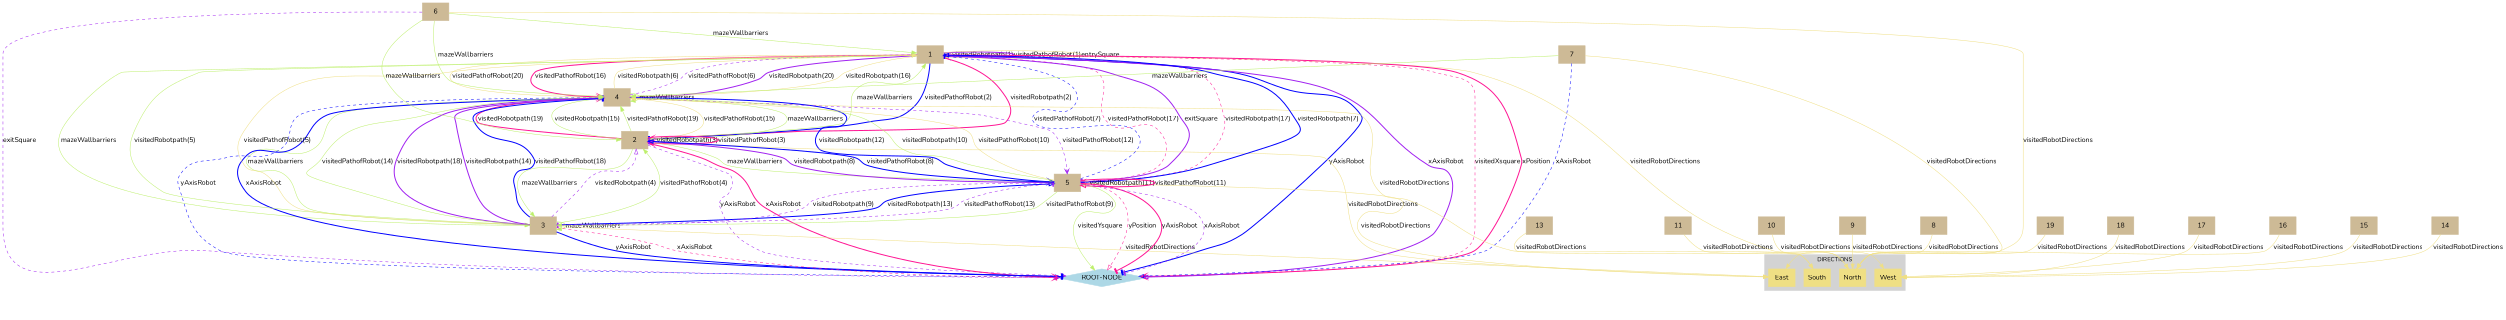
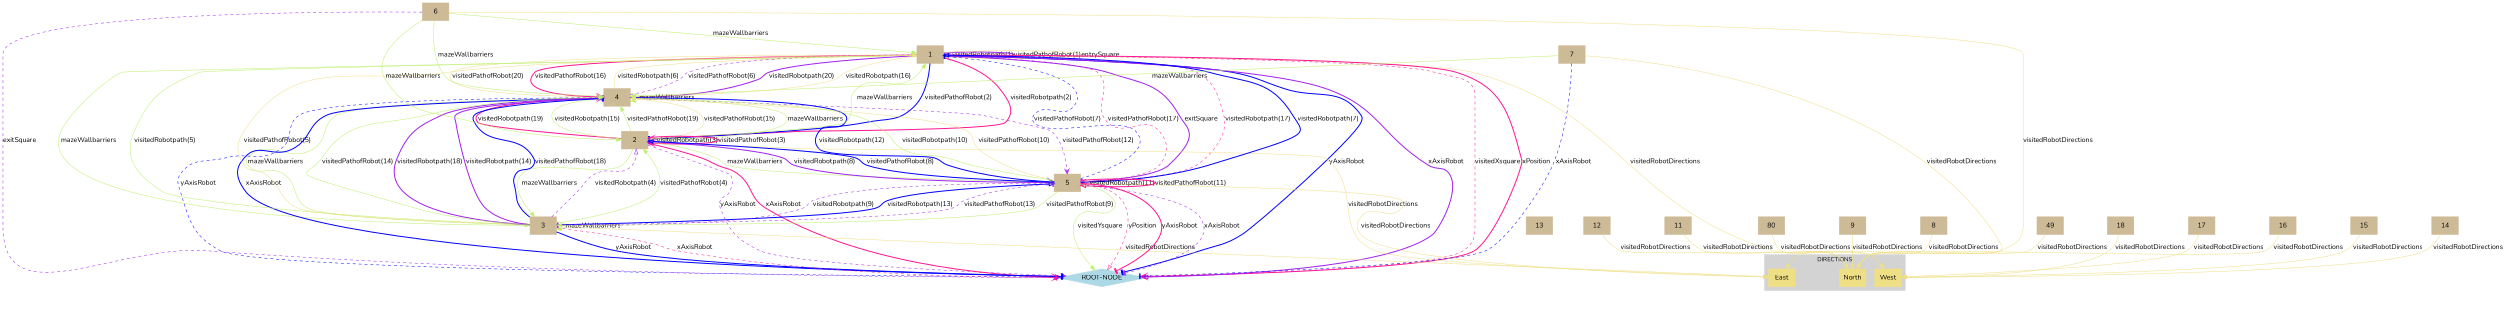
  digraph {
    fontname=Nunito
    fontsize=12
    rankdir=TB
    node [color=wheat3 fontname=Nunito shape=box style="filled, solid"]
    edge [color="#efdf84" fontname=Nunito]
    North [color="#efdf84"]
    West [color="#efdf84"]
-   South [color="#efdf84"]
    East [color="#efdf84"]
    1
    4
    2
    3
    5
    "ROOT-NODE" [color=lightblue shape=diamond]
-   19
+   19 [label=49]
    18
    17
    16
    15
    14
    13
+   12
    11
-   10
+   10 [label=80]
    9
    8
    7
    6
    subgraph cluster_1 {
      color=lightgrey
      label=DIRECTIONS
      style=filled
      North
      West
-     South
      East
    }
    subgraph cluster_2 {
      color=lightgrey
      label=STATUS_MESSAGE
      style=filled
    }
    subgraph cluster_3 {
      color=lightgrey
      label=MESSAGE
      style=filled
    }
    1 -> North [label=visitedRobotDirections]
    1 -> 1 [label="visitedRobotpath(1)"]
    1 -> 1 [arrowhead=vee color=purple label="visitedPathofRobot(1)" style=bold]
    1 -> 1 [label=entrySquare]
    1 -> 4 [arrowhead=onormal color=purple label="visitedRobotpath(20)" style=bold]
    1 -> 4 [label="visitedRobotpath(16)"]
    1 -> 4 [label="visitedPathofRobot(20)"]
    1 -> 4 [arrowhead=vee color=deeppink label="visitedPathofRobot(16)" style=bold]
    1 -> 2 [arrowhead=vee color=deeppink label="visitedRobotpath(2)" style=bold]
    1 -> 2 [arrowhead=tee color=blue label="visitedPathofRobot(2)" style=bold]
    1 -> 3 [color="#bdef6b" label=mazeWallbarriers]
    1 -> 5 [arrowhead=tee color=deeppink label="visitedRobotpath(17)" style=dashed]
    1 -> 5 [arrowhead=vee color=deeppink label="visitedPathofRobot(17)" style=dashed]
    1 -> 5 [arrowhead=tee color=purple label=exitSquare style=bold]
    1 -> "ROOT-NODE" [arrowhead=onormal color=deeppink label=visitedXsquare style=dashed]
    1 -> "ROOT-NODE" [arrowhead=vee color=deeppink label=xPosition style=bold]
    1 -> "ROOT-NODE" [arrowhead=tee color=blue label=yAxisRobot style=bold]
    1 -> "ROOT-NODE" [arrowhead=onormal color=purple label=xAxisRobot style=bold]
-   4 -> South [label=visitedRobotDirections]
    4 -> 1 [label="visitedRobotpath(6)"]
    4 -> 1 [arrowhead=onormal color=purple label="visitedPathofRobot(6)" style=dashed]
    4 -> 4 [color="#bdef6b" label=mazeWallbarriers]
    4 -> 2 [color="#bdef6b" label=mazeWallbarriers]
    4 -> 3 [color="#bdef6b" label=mazeWallbarriers]
    4 -> 5 [arrowhead=vee color=blue label="visitedRobotpath(12)" style=bold]
    4 -> 5 [arrowhead=vee color=purple label="visitedPathofRobot(12)" style=dashed]
    4 -> "ROOT-NODE" [arrowhead=vee color=blue label=yAxisRobot style=dashed]
    4 -> "ROOT-NODE" [arrowhead=tee color=blue label=xAxisRobot style=bold]
    2 -> East [label=visitedRobotDirections]
    2 -> 1 [color="#bdef6b" label=mazeWallbarriers]
    2 -> 4 [arrowhead=vee color=deeppink label="visitedRobotpath(19)" style=bold]
    2 -> 4 [color="#bdef6b" label="visitedRobotpath(15)"]
    2 -> 4 [color="#bdef6b" label="visitedPathofRobot(19)"]
    2 -> 4 [label="visitedPathofRobot(15)"]
    2 -> 2 [arrowhead=vee color=purple label="visitedRobotpath(3)" style=dashed]
    2 -> 2 [arrowhead=vee color=deeppink label="visitedPathofRobot(3)" style=bold]
    2 -> 3 [color="#bdef6b" label=mazeWallbarriers]
    2 -> 5 [color="#bdef6b" label=mazeWallbarriers]
    2 -> "ROOT-NODE" [arrowhead=vee color=purple label=yAxisRobot style=dashed]
    2 -> "ROOT-NODE" [arrowhead=vee color=deeppink label=xAxisRobot style=bold]
    3 -> East [label=visitedRobotDirections]
    3 -> 1 [color="#bdef6b" label="visitedRobotpath(5)"]
    3 -> 1 [label="visitedPathofRobot(5)"]
    3 -> 4 [arrowhead=onormal color=purple label="visitedRobotpath(18)" style=bold]
    3 -> 4 [arrowhead=tee color=purple label="visitedRobotpath(14)" style=bold]
    3 -> 4 [arrowhead=tee color=blue label="visitedPathofRobot(18)" style=bold]
    3 -> 4 [color="#bdef6b" label="visitedPathofRobot(14)"]
    3 -> 2 [arrowhead=onormal color=purple label="visitedRobotpath(4)" style=dashed]
    3 -> 2 [color="#bdef6b" label="visitedPathofRobot(4)"]
    3 -> 3 [color="#bdef6b" label=mazeWallbarriers]
    3 -> 5 [arrowhead=onormal color=blue label="visitedRobotpath(13)" style=bold]
    3 -> 5 [arrowhead=tee color=purple label="visitedPathofRobot(13)" style=dashed]
    3 -> "ROOT-NODE" [arrowhead=tee color=blue label=yAxisRobot style=bold]
    3 -> "ROOT-NODE" [arrowhead=tee color=deeppink label=xAxisRobot style=dashed]
    5 -> East [label=visitedRobotDirections]
    5 -> 1 [arrowhead=onormal color=blue label="visitedRobotpath(7)" style=bold]
    5 -> 1 [arrowhead=tee color=blue label="visitedPathofRobot(7)" style=dashed]
    5 -> 4 [color="#bdef6b" label="visitedRobotpath(10)"]
    5 -> 4 [label="visitedPathofRobot(10)"]
    5 -> 2 [arrowhead=tee color=purple label="visitedRobotpath(8)" style=bold]
    5 -> 2 [arrowhead=onormal color=blue label="visitedPathofRobot(8)" style=bold]
    5 -> 3 [arrowhead=tee color=purple label="visitedRobotpath(9)" style=dashed]
    5 -> 3 [color="#bdef6b" label="visitedPathofRobot(9)"]
    5 -> 5 [label="visitedRobotpath(11)"]
    5 -> 5 [arrowhead=onormal color=deeppink label="visitedPathofRobot(11)" style=bold]
    5 -> "ROOT-NODE" [color="#bdef6b" label=visitedYsquare]
    5 -> "ROOT-NODE" [arrowhead=onormal color=deeppink label=yPosition style=dashed]
    5 -> "ROOT-NODE" [arrowhead=tee color=deeppink label=yAxisRobot style=bold]
    5 -> "ROOT-NODE" [arrowhead=tee color=purple label=xAxisRobot style=dashed]
    19 -> North [label=visitedRobotDirections]
    18 -> West [label=visitedRobotDirections]
    17 -> West [label=visitedRobotDirections]
    16 -> North [label=visitedRobotDirections]
    15 -> West [label=visitedRobotDirections]
    14 -> West [label=visitedRobotDirections]
-   13 -> South [label=visitedRobotDirections]
+   12 -> West [label=visitedRobotDirections]
    11 -> West [label=visitedRobotDirections]
    10 -> North [label=visitedRobotDirections]
    9 -> North [label=visitedRobotDirections]
    8 -> North [label=visitedRobotDirections]
    7 -> North [label=visitedRobotDirections]
    7 -> 4 [color="#bdef6b" label=mazeWallbarriers]
-   7 -> "ROOT-NODE" [arrowhead=onormal color=blue label=xAxisRobot style=dashed]
+   7 -> "ROOT-NODE" [arrowhead=tee color=blue label=xAxisRobot style=dashed]
    6 -> East [label=visitedRobotDirections]
    6 -> 1 [color="#bdef6b" label=mazeWallbarriers]
    6 -> 4 [color="#bdef6b" label=mazeWallbarriers]
    6 -> 2 [color="#bdef6b" label=mazeWallbarriers]
    6 -> "ROOT-NODE" [arrowhead=onormal color=purple label=exitSquare style=dashed]
  }
